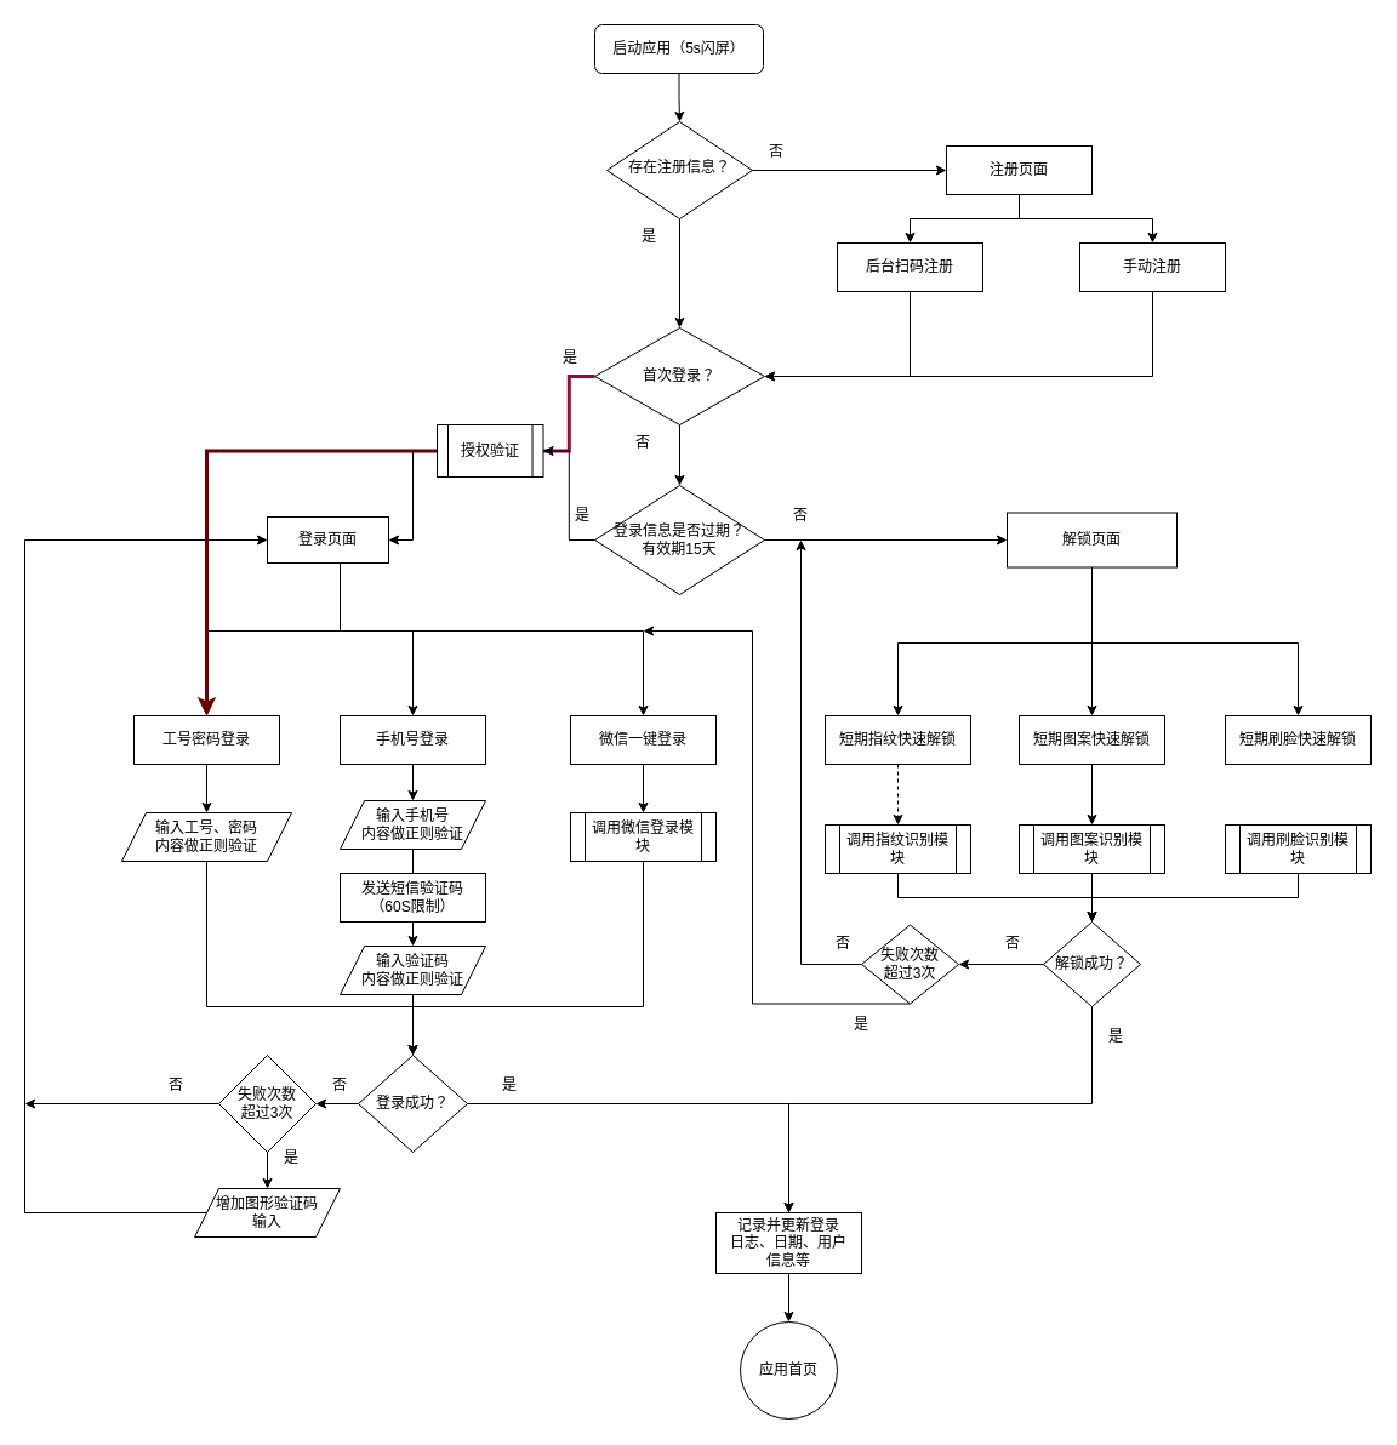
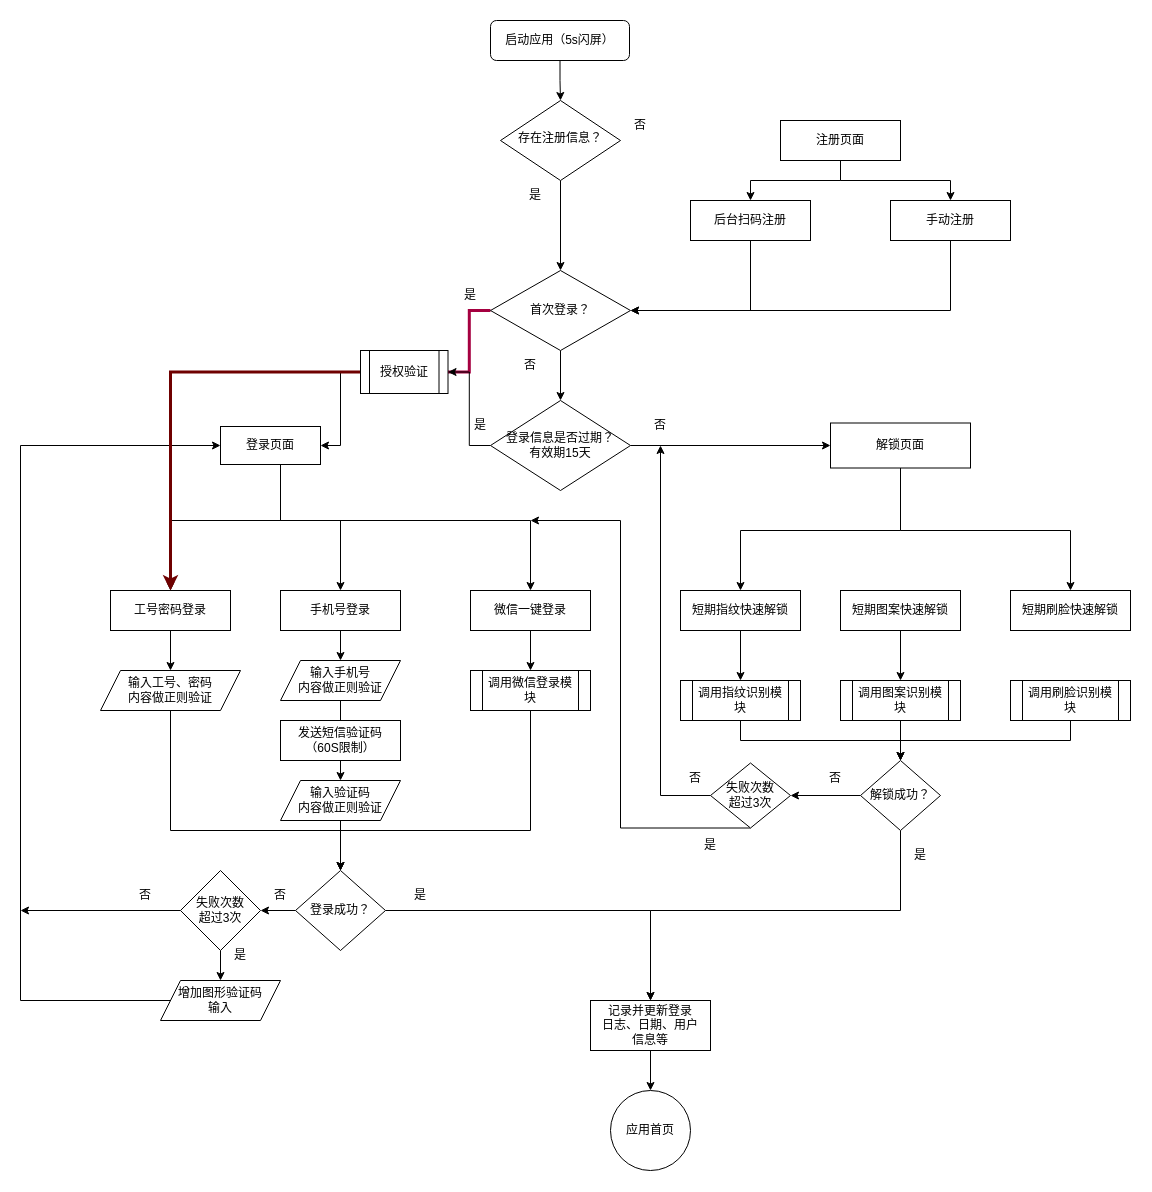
  <mxCell id="0" />
  <mxCell id="1" parent="0" />
  <mxCell id="2" style="edgeStyle=orthogonalEdgeStyle;rounded=0;orthogonalLoop=1;jettySize=auto;html=1;entryX=0.5;entryY=0;entryDx=0;entryDy=0;" parent="1" source="3" target="6" edge="1"><mxGeometry relative="1" as="geometry" /></mxCell>
  <mxCell id="3" value="启动应用（5s闪屏）" style="rounded=1;whiteSpace=wrap;html=1;fontSize=12;glass=0;strokeWidth=1;shadow=0;" parent="1" vertex="1"><mxGeometry x="490" y="20" width="139" height="40" as="geometry" /></mxCell>
  <mxCell id="4" style="edgeStyle=orthogonalEdgeStyle;rounded=0;orthogonalLoop=1;jettySize=auto;html=1;entryX=0.5;entryY=0;entryDx=0;entryDy=0;" parent="1" source="6" target="9" edge="1"><mxGeometry relative="1" as="geometry" /></mxCell>
- <mxCell id="5" style="edgeStyle=orthogonalEdgeStyle;rounded=0;orthogonalLoop=1;jettySize=auto;html=1;exitX=1;exitY=0.5;exitDx=0;exitDy=0;entryX=0;entryY=0.5;entryDx=0;entryDy=0;" parent="1" source="6" target="20" edge="1"><mxGeometry relative="1" as="geometry" /></mxCell>
  <mxCell id="6" value="存在注册信息？" style="rhombus;whiteSpace=wrap;html=1;shadow=0;fontFamily=Helvetica;fontSize=12;align=center;strokeWidth=1;spacing=6;spacingTop=-4;" parent="1" vertex="1"><mxGeometry x="500" y="100" width="120" height="80" as="geometry" /></mxCell>
  <mxCell id="7" value="" style="edgeStyle=orthogonalEdgeStyle;rounded=0;orthogonalLoop=1;jettySize=auto;html=1;" parent="1" source="9" target="27" edge="1"><mxGeometry relative="1" as="geometry" /></mxCell>
  <mxCell id="8" style="edgeStyle=orthogonalEdgeStyle;rounded=0;orthogonalLoop=1;jettySize=auto;html=1;entryX=1;entryY=0.5;entryDx=0;entryDy=0;fillColor=#d80073;strokeColor=#A50040;strokeWidth=3;endArrow=none;endFill=0;" parent="1" source="9" target="87" edge="1"><mxGeometry relative="1" as="geometry" /></mxCell>
  <mxCell id="9" value="首次登录？" style="rhombus;whiteSpace=wrap;html=1;" parent="1" vertex="1"><mxGeometry x="490" y="270" width="140" height="80" as="geometry" /></mxCell>
  <mxCell id="10" style="edgeStyle=orthogonalEdgeStyle;rounded=0;orthogonalLoop=1;jettySize=auto;html=1;entryX=0.5;entryY=0;entryDx=0;entryDy=0;" parent="1" source="11" target="50" edge="1"><mxGeometry relative="1" as="geometry" /></mxCell>
  <mxCell id="11" value="&lt;span&gt;工号密码登录&lt;/span&gt;" style="rounded=0;whiteSpace=wrap;html=1;" parent="1" vertex="1"><mxGeometry x="110" y="590" width="120" height="40" as="geometry" /></mxCell>
  <mxCell id="12" style="edgeStyle=orthogonalEdgeStyle;rounded=0;orthogonalLoop=1;jettySize=auto;html=1;entryX=0.5;entryY=0;entryDx=0;entryDy=0;" parent="1" source="13" target="52" edge="1"><mxGeometry relative="1" as="geometry" /></mxCell>
  <mxCell id="13" value="手机号登录" style="rounded=0;whiteSpace=wrap;html=1;" parent="1" vertex="1"><mxGeometry x="280" y="590" width="120" height="40" as="geometry" /></mxCell>
- <mxCell id="14" style="edgeStyle=orthogonalEdgeStyle;rounded=0;orthogonalLoop=1;jettySize=auto;html=1;entryX=0.5;entryY=0;entryDx=0;entryDy=0;dashed=1;" parent="1" source="15" target="36" edge="1"><mxGeometry relative="1" as="geometry" /></mxCell>
+ <mxCell id="14" style="edgeStyle=orthogonalEdgeStyle;rounded=0;orthogonalLoop=1;jettySize=auto;html=1;entryX=0.5;entryY=0;entryDx=0;entryDy=0;" parent="1" source="15" target="36" edge="1"><mxGeometry relative="1" as="geometry" /></mxCell>
  <mxCell id="15" value="短期指纹快速解锁" style="rounded=0;whiteSpace=wrap;html=1;" parent="1" vertex="1"><mxGeometry x="680" y="590" width="120" height="40" as="geometry" /></mxCell>
  <mxCell id="16" value="短期刷脸快速解锁" style="rounded=0;whiteSpace=wrap;html=1;" parent="1" vertex="1"><mxGeometry x="1010" y="590" width="120" height="40" as="geometry" /></mxCell>
  <mxCell id="17" value="是" style="text;html=1;strokeColor=none;fillColor=none;align=center;verticalAlign=middle;whiteSpace=wrap;rounded=0;" parent="1" vertex="1"><mxGeometry x="440" y="280" width="60" height="30" as="geometry" /></mxCell>
  <mxCell id="18" style="edgeStyle=orthogonalEdgeStyle;rounded=0;orthogonalLoop=1;jettySize=auto;html=1;exitX=0.5;exitY=1;exitDx=0;exitDy=0;entryX=0.5;entryY=0;entryDx=0;entryDy=0;" parent="1" source="20" target="22" edge="1"><mxGeometry relative="1" as="geometry" /></mxCell>
  <mxCell id="19" style="edgeStyle=orthogonalEdgeStyle;rounded=0;orthogonalLoop=1;jettySize=auto;html=1;entryX=0.5;entryY=0;entryDx=0;entryDy=0;" parent="1" source="20" target="24" edge="1"><mxGeometry relative="1" as="geometry" /></mxCell>
  <mxCell id="20" value="&lt;span&gt;注册页面&lt;/span&gt;" style="rounded=0;whiteSpace=wrap;html=1;" parent="1" vertex="1"><mxGeometry x="780" y="120" width="120" height="40" as="geometry" /></mxCell>
  <mxCell id="21" style="edgeStyle=orthogonalEdgeStyle;rounded=0;orthogonalLoop=1;jettySize=auto;html=1;exitX=0.5;exitY=1;exitDx=0;exitDy=0;entryX=1;entryY=0.5;entryDx=0;entryDy=0;" parent="1" source="22" target="9" edge="1"><mxGeometry relative="1" as="geometry" /></mxCell>
  <mxCell id="22" value="后台扫码注册" style="rounded=0;whiteSpace=wrap;html=1;" parent="1" vertex="1"><mxGeometry x="690" y="200" width="120" height="40" as="geometry" /></mxCell>
  <mxCell id="23" style="edgeStyle=orthogonalEdgeStyle;rounded=0;orthogonalLoop=1;jettySize=auto;html=1;entryX=1;entryY=0.5;entryDx=0;entryDy=0;" parent="1" source="24" target="9" edge="1"><mxGeometry relative="1" as="geometry"><mxPoint x="750" y="330" as="targetPoint" /><Array as="points"><mxPoint x="950" y="310" /></Array></mxGeometry></mxCell>
  <mxCell id="24" value="手动注册" style="rounded=0;whiteSpace=wrap;html=1;" parent="1" vertex="1"><mxGeometry x="890" y="200" width="120" height="40" as="geometry" /></mxCell>
  <mxCell id="25" style="edgeStyle=orthogonalEdgeStyle;rounded=0;orthogonalLoop=1;jettySize=auto;html=1;entryX=0;entryY=0.5;entryDx=0;entryDy=0;" parent="1" source="27" target="40" edge="1"><mxGeometry relative="1" as="geometry" /></mxCell>
  <mxCell id="26" style="edgeStyle=orthogonalEdgeStyle;rounded=0;orthogonalLoop=1;jettySize=auto;html=1;entryX=1;entryY=0.5;entryDx=0;entryDy=0;endArrow=classic;endFill=1;strokeWidth=1;" parent="1" source="27" target="87" edge="1"><mxGeometry relative="1" as="geometry" /></mxCell>
  <mxCell id="27" value="登录信息是否过期？&lt;br&gt;有效期15天" style="rhombus;whiteSpace=wrap;html=1;" parent="1" vertex="1"><mxGeometry x="490" y="400" width="140" height="90" as="geometry" /></mxCell>
  <mxCell id="28" style="edgeStyle=orthogonalEdgeStyle;rounded=0;orthogonalLoop=1;jettySize=auto;html=1;entryX=0.5;entryY=0;entryDx=0;entryDy=0;" parent="1" source="29" target="65" edge="1"><mxGeometry relative="1" as="geometry" /></mxCell>
  <mxCell id="29" value="微信一键登录" style="rounded=0;whiteSpace=wrap;html=1;" parent="1" vertex="1"><mxGeometry x="470" y="590" width="120" height="40" as="geometry" /></mxCell>
  <mxCell id="30" style="edgeStyle=orthogonalEdgeStyle;rounded=0;orthogonalLoop=1;jettySize=auto;html=1;entryX=0.5;entryY=0;entryDx=0;entryDy=0;" parent="1" source="31" target="46" edge="1"><mxGeometry relative="1" as="geometry" /></mxCell>
  <mxCell id="31" value="短期图案快速解锁" style="rounded=0;whiteSpace=wrap;html=1;" parent="1" vertex="1"><mxGeometry x="840" y="590" width="120" height="40" as="geometry" /></mxCell>
  <mxCell id="32" value="是" style="text;html=1;strokeColor=none;fillColor=none;align=center;verticalAlign=middle;whiteSpace=wrap;rounded=0;" parent="1" vertex="1"><mxGeometry x="460" y="410" width="40" height="30" as="geometry" /></mxCell>
  <mxCell id="33" value="否" style="text;html=1;strokeColor=none;fillColor=none;align=center;verticalAlign=middle;whiteSpace=wrap;rounded=0;" parent="1" vertex="1"><mxGeometry x="640" y="410" width="40" height="30" as="geometry" /></mxCell>
  <mxCell id="34" value="否" style="text;html=1;strokeColor=none;fillColor=none;align=center;verticalAlign=middle;whiteSpace=wrap;rounded=0;" parent="1" vertex="1"><mxGeometry x="510" y="350" width="40" height="30" as="geometry" /></mxCell>
  <mxCell id="35" style="edgeStyle=orthogonalEdgeStyle;rounded=0;orthogonalLoop=1;jettySize=auto;html=1;endArrow=classic;endFill=1;strokeWidth=1;entryX=0.5;entryY=0;entryDx=0;entryDy=0;exitX=0.5;exitY=1;exitDx=0;exitDy=0;" parent="1" source="36" target="73" edge="1"><mxGeometry relative="1" as="geometry"><mxPoint x="740" y="750" as="targetPoint" /></mxGeometry></mxCell>
  <mxCell id="36" value="调用指纹识别模块" style="shape=process;whiteSpace=wrap;html=1;backgroundOutline=1;" parent="1" vertex="1"><mxGeometry x="680" y="680" width="120" height="40" as="geometry" /></mxCell>
  <mxCell id="37" style="edgeStyle=orthogonalEdgeStyle;rounded=0;orthogonalLoop=1;jettySize=auto;html=1;entryX=0.5;entryY=0;entryDx=0;entryDy=0;" parent="1" source="40" target="15" edge="1"><mxGeometry relative="1" as="geometry"><Array as="points"><mxPoint x="900" y="530" /><mxPoint x="740" y="530" /></Array></mxGeometry></mxCell>
- <mxCell id="38" style="edgeStyle=orthogonalEdgeStyle;rounded=0;orthogonalLoop=1;jettySize=auto;html=1;entryX=0.5;entryY=0;entryDx=0;entryDy=0;" parent="1" source="40" target="31" edge="1"><mxGeometry relative="1" as="geometry" /></mxCell>
  <mxCell id="39" style="edgeStyle=orthogonalEdgeStyle;rounded=0;orthogonalLoop=1;jettySize=auto;html=1;entryX=0.5;entryY=0;entryDx=0;entryDy=0;" parent="1" source="40" target="16" edge="1"><mxGeometry relative="1" as="geometry"><Array as="points"><mxPoint x="900" y="530" /><mxPoint x="1070" y="530" /></Array></mxGeometry></mxCell>
  <mxCell id="40" value="解锁页面" style="rounded=0;whiteSpace=wrap;html=1;" parent="1" vertex="1"><mxGeometry x="830" y="422.5" width="140" height="45" as="geometry" /></mxCell>
  <mxCell id="41" style="edgeStyle=orthogonalEdgeStyle;rounded=0;orthogonalLoop=1;jettySize=auto;html=1;" parent="1" source="44" target="13" edge="1"><mxGeometry relative="1" as="geometry"><Array as="points"><mxPoint x="280" y="520" /><mxPoint x="340" y="520" /></Array></mxGeometry></mxCell>
  <mxCell id="42" style="edgeStyle=orthogonalEdgeStyle;rounded=0;orthogonalLoop=1;jettySize=auto;html=1;entryX=0.5;entryY=0;entryDx=0;entryDy=0;exitX=0.5;exitY=1;exitDx=0;exitDy=0;" parent="1" source="44" target="11" edge="1"><mxGeometry relative="1" as="geometry"><Array as="points"><mxPoint x="280" y="520" /><mxPoint x="170" y="520" /></Array></mxGeometry></mxCell>
  <mxCell id="43" style="edgeStyle=orthogonalEdgeStyle;rounded=0;orthogonalLoop=1;jettySize=auto;html=1;entryX=0.5;entryY=0;entryDx=0;entryDy=0;" parent="1" source="44" target="29" edge="1"><mxGeometry relative="1" as="geometry"><Array as="points"><mxPoint x="280" y="520" /><mxPoint x="530" y="520" /></Array></mxGeometry></mxCell>
  <mxCell id="44" value="登录页面" style="rounded=0;whiteSpace=wrap;html=1;" parent="1" vertex="1"><mxGeometry x="220" y="426" width="100" height="38" as="geometry" /></mxCell>
  <mxCell id="45" style="edgeStyle=orthogonalEdgeStyle;rounded=0;orthogonalLoop=1;jettySize=auto;html=1;entryX=0.5;entryY=0;entryDx=0;entryDy=0;" parent="1" source="46" target="73" edge="1"><mxGeometry relative="1" as="geometry" /></mxCell>
  <mxCell id="46" value="调用图案识别模块" style="shape=process;whiteSpace=wrap;html=1;backgroundOutline=1;" parent="1" vertex="1"><mxGeometry x="840" y="680" width="120" height="40" as="geometry" /></mxCell>
  <mxCell id="47" style="edgeStyle=orthogonalEdgeStyle;rounded=0;orthogonalLoop=1;jettySize=auto;html=1;entryX=0.5;entryY=0;entryDx=0;entryDy=0;endArrow=classic;endFill=1;strokeWidth=1;exitX=0.5;exitY=1;exitDx=0;exitDy=0;" parent="1" source="48" target="73" edge="1"><mxGeometry relative="1" as="geometry" /></mxCell>
  <mxCell id="48" value="调用刷脸识别模块" style="shape=process;whiteSpace=wrap;html=1;backgroundOutline=1;" parent="1" vertex="1"><mxGeometry x="1010" y="680" width="120" height="40" as="geometry" /></mxCell>
  <mxCell id="49" style="edgeStyle=orthogonalEdgeStyle;rounded=0;orthogonalLoop=1;jettySize=auto;html=1;entryX=0.5;entryY=0;entryDx=0;entryDy=0;" parent="1" source="50" target="58" edge="1"><mxGeometry relative="1" as="geometry"><Array as="points"><mxPoint x="170" y="830" /><mxPoint x="340" y="830" /></Array></mxGeometry></mxCell>
  <mxCell id="50" value="输入工号、密码&lt;br&gt;内容做正则验证&lt;br&gt;" style="shape=parallelogram;perimeter=parallelogramPerimeter;whiteSpace=wrap;html=1;fixedSize=1;" parent="1" vertex="1"><mxGeometry x="100" y="670" width="140" height="40" as="geometry" /></mxCell>
  <mxCell id="51" value="" style="edgeStyle=orthogonalEdgeStyle;rounded=0;orthogonalLoop=1;jettySize=auto;html=1;" parent="1" source="52" target="55" edge="1"><mxGeometry relative="1" as="geometry" /></mxCell>
  <mxCell id="52" value="输入手机号&lt;br&gt;内容做正则验证" style="shape=parallelogram;perimeter=parallelogramPerimeter;whiteSpace=wrap;html=1;fixedSize=1;" parent="1" vertex="1"><mxGeometry x="280" y="660" width="120" height="40" as="geometry" /></mxCell>
  <mxCell id="53" value="发送短信验证码&lt;br&gt;（60S限制）" style="rounded=0;whiteSpace=wrap;html=1;" parent="1" vertex="1"><mxGeometry x="280" y="720" width="120" height="40" as="geometry" /></mxCell>
  <mxCell id="54" style="edgeStyle=orthogonalEdgeStyle;rounded=0;orthogonalLoop=1;jettySize=auto;html=1;entryX=0.5;entryY=0;entryDx=0;entryDy=0;" parent="1" source="55" target="58" edge="1"><mxGeometry relative="1" as="geometry" /></mxCell>
  <mxCell id="55" value="输入验证码&lt;br&gt;内容做正则验证" style="shape=parallelogram;perimeter=parallelogramPerimeter;whiteSpace=wrap;html=1;fixedSize=1;" parent="1" vertex="1"><mxGeometry x="280" y="780" width="120" height="40" as="geometry" /></mxCell>
  <mxCell id="56" value="" style="edgeStyle=orthogonalEdgeStyle;rounded=0;orthogonalLoop=1;jettySize=auto;html=1;" parent="1" source="58" target="61" edge="1"><mxGeometry relative="1" as="geometry" /></mxCell>
  <mxCell id="57" style="edgeStyle=orthogonalEdgeStyle;rounded=0;orthogonalLoop=1;jettySize=auto;html=1;entryX=0.5;entryY=0;entryDx=0;entryDy=0;" parent="1" source="58" target="78" edge="1"><mxGeometry relative="1" as="geometry" /></mxCell>
  <mxCell id="58" value="登录成功？" style="rhombus;whiteSpace=wrap;html=1;" parent="1" vertex="1"><mxGeometry x="295" y="870" width="90" height="80" as="geometry" /></mxCell>
  <mxCell id="59" style="edgeStyle=orthogonalEdgeStyle;rounded=0;orthogonalLoop=1;jettySize=auto;html=1;exitX=0.5;exitY=1;exitDx=0;exitDy=0;entryX=0.5;entryY=0;entryDx=0;entryDy=0;" parent="1" source="61" target="63" edge="1"><mxGeometry relative="1" as="geometry" /></mxCell>
  <mxCell id="60" style="edgeStyle=orthogonalEdgeStyle;rounded=0;orthogonalLoop=1;jettySize=auto;html=1;" parent="1" source="61" edge="1"><mxGeometry relative="1" as="geometry"><mxPoint x="20" y="910" as="targetPoint" /></mxGeometry></mxCell>
  <mxCell id="61" value="失败次数&lt;br&gt;超过3次" style="rhombus;whiteSpace=wrap;html=1;" parent="1" vertex="1"><mxGeometry x="180" y="870" width="80" height="80" as="geometry" /></mxCell>
  <mxCell id="62" style="edgeStyle=orthogonalEdgeStyle;rounded=0;orthogonalLoop=1;jettySize=auto;html=1;entryX=0;entryY=0.5;entryDx=0;entryDy=0;" parent="1" source="63" target="44" edge="1"><mxGeometry relative="1" as="geometry"><mxPoint x="-10" y="570" as="targetPoint" /><Array as="points"><mxPoint x="20" y="1000" /><mxPoint x="20" y="445" /></Array></mxGeometry></mxCell>
  <mxCell id="63" value="&lt;span&gt;增加图形验证码&lt;/span&gt;&lt;br&gt;&lt;span&gt;输入&lt;/span&gt;" style="shape=parallelogram;perimeter=parallelogramPerimeter;whiteSpace=wrap;html=1;fixedSize=1;" parent="1" vertex="1"><mxGeometry x="160" y="980" width="120" height="40" as="geometry" /></mxCell>
  <mxCell id="64" style="edgeStyle=orthogonalEdgeStyle;rounded=0;orthogonalLoop=1;jettySize=auto;html=1;exitX=0.5;exitY=1;exitDx=0;exitDy=0;entryX=0.5;entryY=0;entryDx=0;entryDy=0;" parent="1" source="65" target="58" edge="1"><mxGeometry relative="1" as="geometry"><Array as="points"><mxPoint x="530" y="830" /><mxPoint x="340" y="830" /></Array></mxGeometry></mxCell>
  <mxCell id="65" value="调用微信登录模块" style="shape=process;whiteSpace=wrap;html=1;backgroundOutline=1;" parent="1" vertex="1"><mxGeometry x="470" y="670" width="120" height="40" as="geometry" /></mxCell>
  <mxCell id="66" value="应用首页" style="ellipse;whiteSpace=wrap;html=1;aspect=fixed;" parent="1" vertex="1"><mxGeometry x="610" y="1090" width="80" height="80" as="geometry" /></mxCell>
  <mxCell id="67" value="否" style="text;html=1;strokeColor=none;fillColor=none;align=center;verticalAlign=middle;whiteSpace=wrap;rounded=0;" parent="1" vertex="1"><mxGeometry x="265" y="880" width="30" height="30" as="geometry" /></mxCell>
  <mxCell id="68" value="是" style="text;html=1;strokeColor=none;fillColor=none;align=center;verticalAlign=middle;whiteSpace=wrap;rounded=0;" parent="1" vertex="1"><mxGeometry x="230" y="940" width="20" height="30" as="geometry" /></mxCell>
  <mxCell id="69" value="否" style="text;html=1;strokeColor=none;fillColor=none;align=center;verticalAlign=middle;whiteSpace=wrap;rounded=0;" parent="1" vertex="1"><mxGeometry x="130" y="880" width="30" height="30" as="geometry" /></mxCell>
  <mxCell id="70" value="是" style="text;html=1;strokeColor=none;fillColor=none;align=center;verticalAlign=middle;whiteSpace=wrap;rounded=0;" parent="1" vertex="1"><mxGeometry x="410" y="880" width="20" height="30" as="geometry" /></mxCell>
  <mxCell id="71" style="edgeStyle=orthogonalEdgeStyle;rounded=0;orthogonalLoop=1;jettySize=auto;html=1;exitX=0;exitY=0.5;exitDx=0;exitDy=0;entryX=1;entryY=0.5;entryDx=0;entryDy=0;" parent="1" source="73" target="76" edge="1"><mxGeometry relative="1" as="geometry" /></mxCell>
  <mxCell id="72" style="edgeStyle=orthogonalEdgeStyle;rounded=0;orthogonalLoop=1;jettySize=auto;html=1;entryX=0.5;entryY=0;entryDx=0;entryDy=0;" parent="1" source="73" target="78" edge="1"><mxGeometry relative="1" as="geometry"><Array as="points"><mxPoint x="900" y="910" /><mxPoint x="650" y="910" /></Array></mxGeometry></mxCell>
  <mxCell id="73" value="解锁成功？" style="rhombus;whiteSpace=wrap;html=1;" parent="1" vertex="1"><mxGeometry x="860" y="760" width="80" height="70" as="geometry" /></mxCell>
  <mxCell id="74" style="edgeStyle=orthogonalEdgeStyle;rounded=0;orthogonalLoop=1;jettySize=auto;html=1;" parent="1" source="76" edge="1"><mxGeometry relative="1" as="geometry"><mxPoint x="660" y="445" as="targetPoint" /><Array as="points"><mxPoint x="660" y="795" /><mxPoint x="660" y="445" /></Array></mxGeometry></mxCell>
  <mxCell id="75" style="edgeStyle=orthogonalEdgeStyle;rounded=0;orthogonalLoop=1;jettySize=auto;html=1;exitX=0.5;exitY=1;exitDx=0;exitDy=0;endArrow=classic;endFill=1;startArrow=none;startFill=0;" parent="1" source="76" edge="1"><mxGeometry relative="1" as="geometry"><mxPoint x="530" y="520" as="targetPoint" /><Array as="points"><mxPoint x="620" y="828" /><mxPoint x="620" y="520" /></Array></mxGeometry></mxCell>
  <mxCell id="76" value="失败次数&lt;br&gt;超过3次" style="rhombus;whiteSpace=wrap;html=1;" parent="1" vertex="1"><mxGeometry x="710" y="762.5" width="80" height="65" as="geometry" /></mxCell>
  <mxCell id="77" style="edgeStyle=orthogonalEdgeStyle;rounded=0;orthogonalLoop=1;jettySize=auto;html=1;entryX=0.5;entryY=0;entryDx=0;entryDy=0;" parent="1" source="78" target="66" edge="1"><mxGeometry relative="1" as="geometry" /></mxCell>
  <mxCell id="78" value="记录并更新登录&lt;br&gt;日志、日期、用户&lt;br&gt;信息等" style="rounded=0;whiteSpace=wrap;html=1;" parent="1" vertex="1"><mxGeometry x="590" y="1000" width="120" height="50" as="geometry" /></mxCell>
  <mxCell id="79" value="是" style="text;html=1;strokeColor=none;fillColor=none;align=center;verticalAlign=middle;whiteSpace=wrap;rounded=0;" parent="1" vertex="1"><mxGeometry x="910" y="840" width="20" height="30" as="geometry" /></mxCell>
  <mxCell id="80" value="否" style="text;html=1;strokeColor=none;fillColor=none;align=center;verticalAlign=middle;whiteSpace=wrap;rounded=0;" parent="1" vertex="1"><mxGeometry x="820" y="762.5" width="30" height="30" as="geometry" /></mxCell>
  <mxCell id="81" value="是" style="text;html=1;strokeColor=none;fillColor=none;align=center;verticalAlign=middle;whiteSpace=wrap;rounded=0;" parent="1" vertex="1"><mxGeometry x="700" y="830" width="20" height="30" as="geometry" /></mxCell>
  <mxCell id="82" value="否" style="text;html=1;strokeColor=none;fillColor=none;align=center;verticalAlign=middle;whiteSpace=wrap;rounded=0;" parent="1" vertex="1"><mxGeometry x="680" y="762.5" width="30" height="30" as="geometry" /></mxCell>
  <mxCell id="83" value="否" style="text;html=1;strokeColor=none;fillColor=none;align=center;verticalAlign=middle;whiteSpace=wrap;rounded=0;" parent="1" vertex="1"><mxGeometry x="620" y="110" width="40" height="30" as="geometry" /></mxCell>
  <mxCell id="84" value="是" style="text;html=1;strokeColor=none;fillColor=none;align=center;verticalAlign=middle;whiteSpace=wrap;rounded=0;" parent="1" vertex="1"><mxGeometry x="520" y="180" width="30" height="30" as="geometry" /></mxCell>
  <mxCell id="85" style="edgeStyle=orthogonalEdgeStyle;rounded=0;orthogonalLoop=1;jettySize=auto;html=1;entryX=1;entryY=0.5;entryDx=0;entryDy=0;endArrow=classic;endFill=1;strokeWidth=1;" parent="1" source="87" target="44" edge="1"><mxGeometry relative="1" as="geometry"><Array as="points"><mxPoint x="340" y="372" /><mxPoint x="340" y="445" /></Array></mxGeometry></mxCell>
  <mxCell id="86" style="edgeStyle=orthogonalEdgeStyle;rounded=0;orthogonalLoop=1;jettySize=auto;html=1;entryX=0.5;entryY=0;entryDx=0;entryDy=0;fillColor=#a20025;strokeColor=#6F0000;strokeWidth=3;" parent="1" source="87" target="11" edge="1"><mxGeometry relative="1" as="geometry" /></mxCell>
  <mxCell id="87" value="授权验证" style="shape=process;whiteSpace=wrap;html=1;backgroundOutline=1;" parent="1" vertex="1"><mxGeometry x="360" y="350" width="87.5" height="43" as="geometry" /></mxCell>
